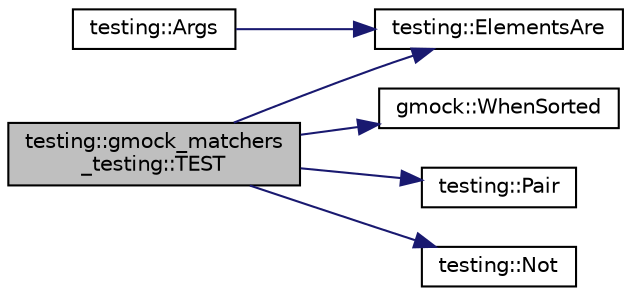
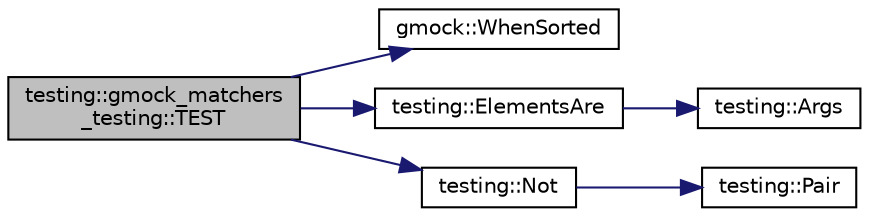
  digraph {
    rankdir=LR
    node [color=black fillcolor=white fontname=Helvetica fontsize=10 shape=record style=filled]
    edge [color=midnightblue fontname=Helvetica fontsize=10 labelfontname=Helvetica labelfontsize=10 style=solid]
    n1 [fillcolor=grey75 fontcolor=black height=0.2 label="testing::gmock_matchers\l_testing::TEST" width=0.4]
    n2 [height=0.2 label="gmock::WhenSorted" width=0.4]
    n3 [height=0.2 label="testing::ElementsAre" width=0.4]
    n4 [height=0.2 label="testing::Pair" width=0.4]
    n5 [height=0.2 label="testing::Not" width=0.4]
    n6 [height=0.2 label="testing::Args" width=0.4]
    n1 -> n2
    n1 -> n3
-   n1 -> n4
+   n5 -> n4
    n1 -> n5
-   n6 -> n3
+   n3 -> n6
  }
